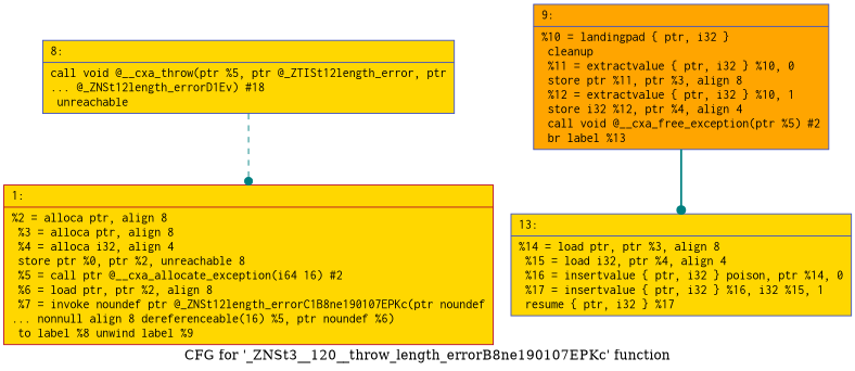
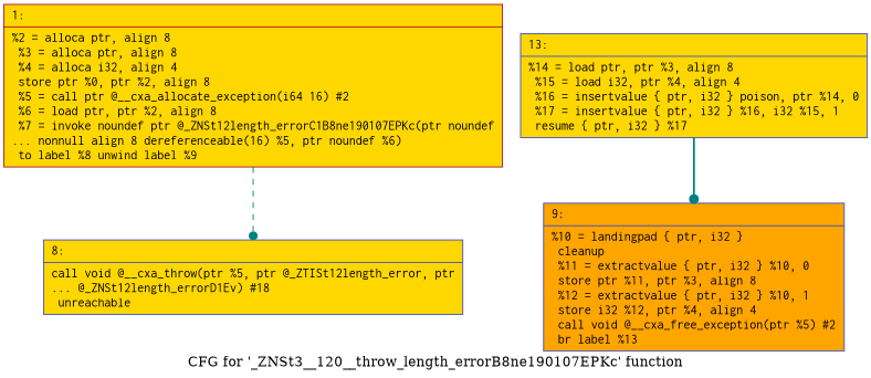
  digraph {
    label="CFG for '_ZNSt3__120__throw_length_errorB8ne190107EPKc' function"
    node [color="#3d50c3ff" fillcolor=gold fontname=Courier shape=record style=filled]
    edge [arrowhead=dot color=teal]
-   n1 [color="#b70d28ff" label="{1:\l|  %2 = alloca ptr, align 8\l  %3 = alloca ptr, align 8\l  %4 = alloca i32, align 4\l  store ptr %0, ptr %2, unreachable 8\l  %5 = call ptr @__cxa_allocate_exception(i64 16) #2\l  %6 = load ptr, ptr %2, align 8\l  %7 = invoke noundef ptr @_ZNSt12length_errorC1B8ne190107EPKc(ptr noundef\l... nonnull align 8 dereferenceable(16) %5, ptr noundef %6)\l          to label %8 unwind label %9\l}"]
+   n1 [color="#b70d28ff" label="{1:\l|  %2 = alloca ptr, align 8\l  %3 = alloca ptr, align 8\l  %4 = alloca i32, align 4\l  store ptr %0, ptr %2, align 8\l  %5 = call ptr @__cxa_allocate_exception(i64 16) #2\l  %6 = load ptr, ptr %2, align 8\l  %7 = invoke noundef ptr @_ZNSt12length_errorC1B8ne190107EPKc(ptr noundef\l... nonnull align 8 dereferenceable(16) %5, ptr noundef %6)\l          to label %8 unwind label %9\l}"]
    n2 [label="{8:\l|  call void @__cxa_throw(ptr %5, ptr @_ZTISt12length_error, ptr\l... @_ZNSt12length_errorD1Ev) #18\l  unreachable\l}"]
    n3 [fillcolor=orange label="{9:\l|  %10 = landingpad \{ ptr, i32 \}\l          cleanup\l  %11 = extractvalue \{ ptr, i32 \} %10, 0\l  store ptr %11, ptr %3, align 8\l  %12 = extractvalue \{ ptr, i32 \} %10, 1\l  store i32 %12, ptr %4, align 4\l  call void @__cxa_free_exception(ptr %5) #2\l  br label %13\l}"]
    n4 [label="{13:\l|  %14 = load ptr, ptr %3, align 8\l  %15 = load i32, ptr %4, align 4\l  %16 = insertvalue \{ ptr, i32 \} poison, ptr %14, 0\l  %17 = insertvalue \{ ptr, i32 \} %16, i32 %15, 1\l  resume \{ ptr, i32 \} %17\l}"]
-   n2 -> n1 [style=dashed]
-   n3 -> n4 [style=bold]
+   n1 -> n2 [style=dashed]
+   n4 -> n3 [style=bold]
  }
